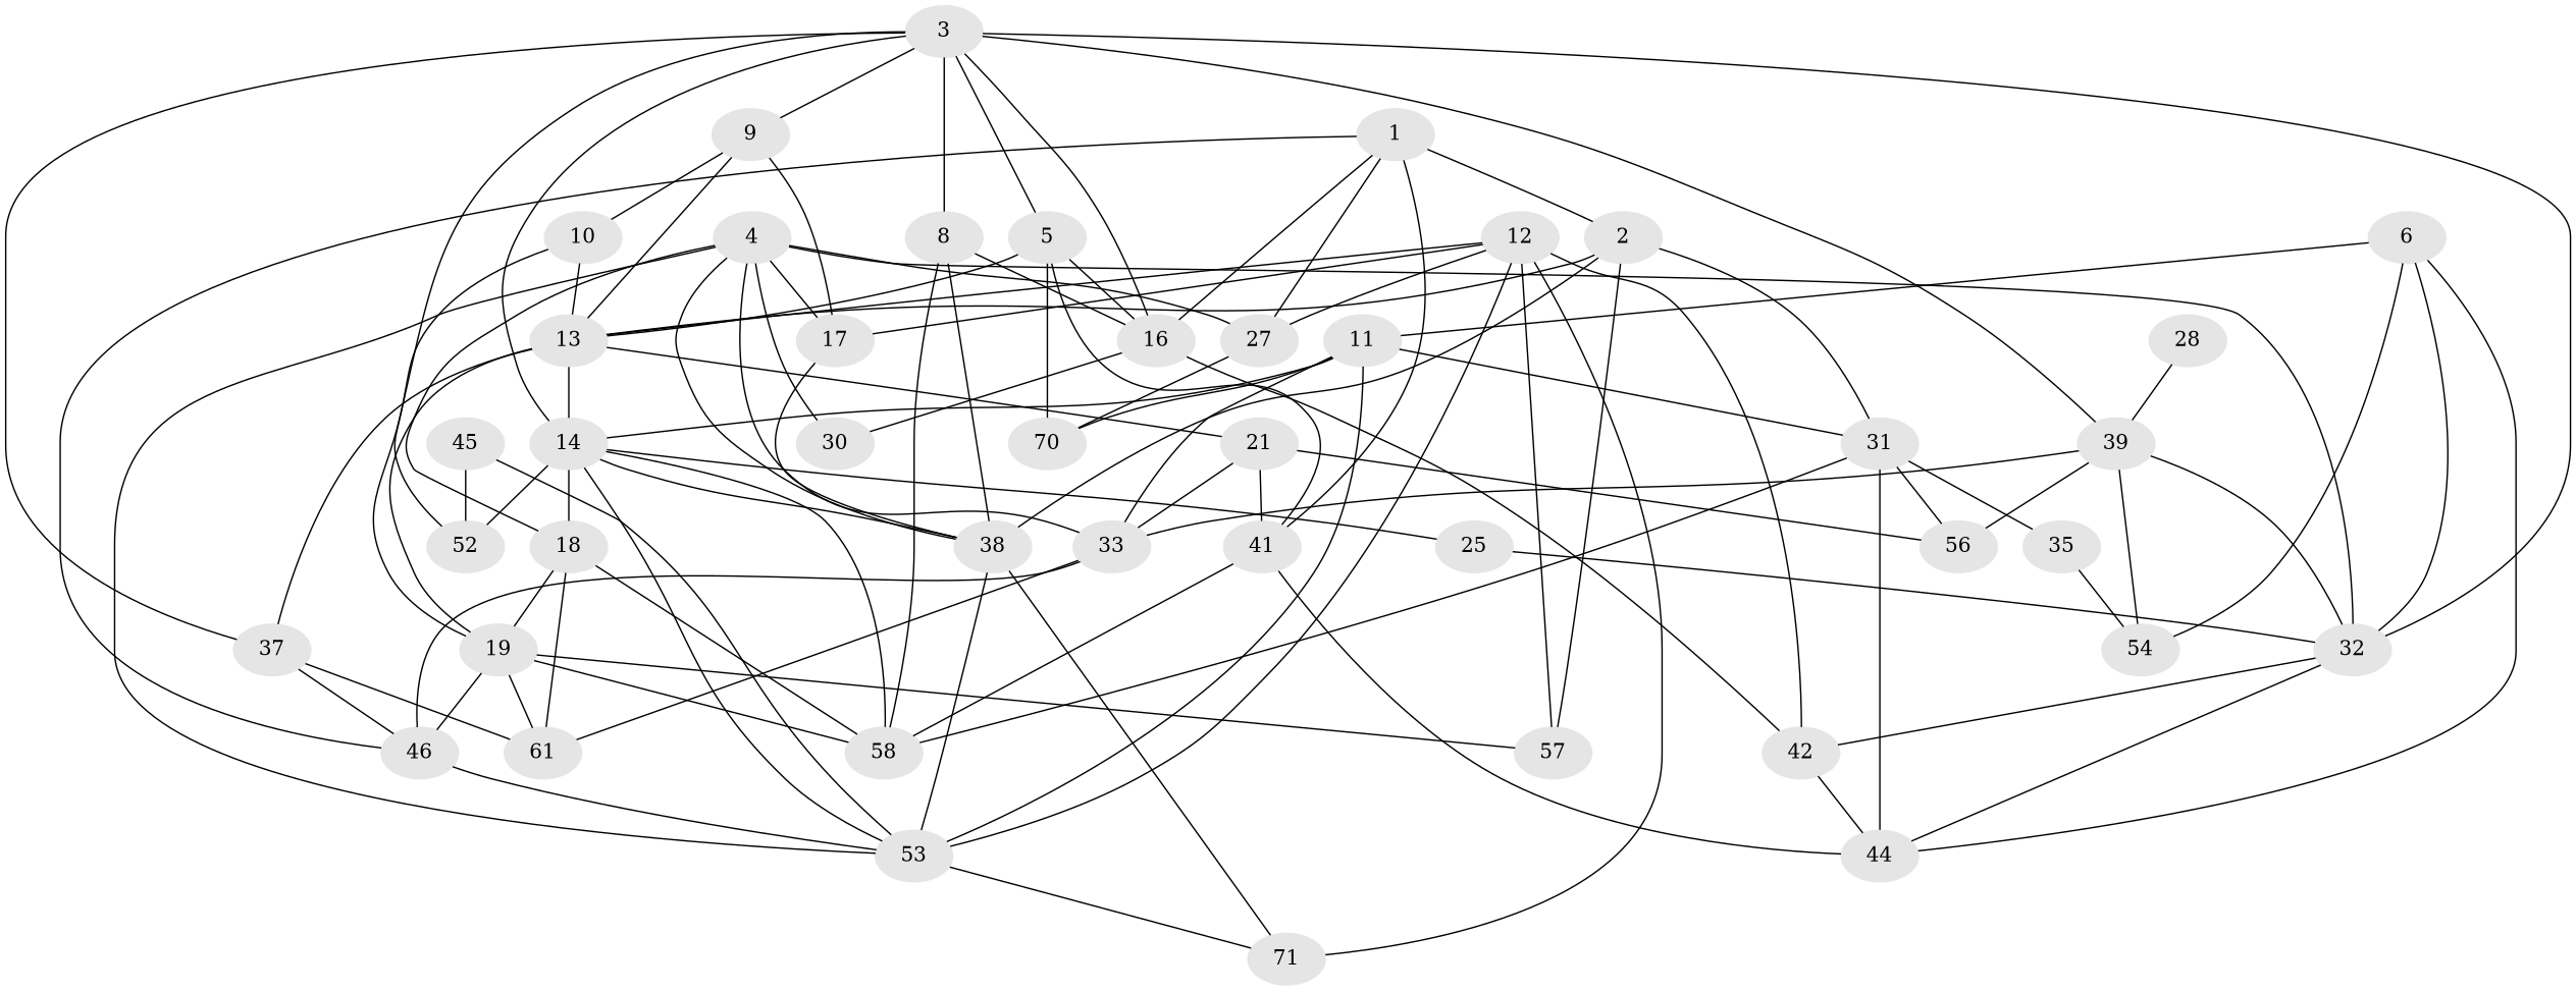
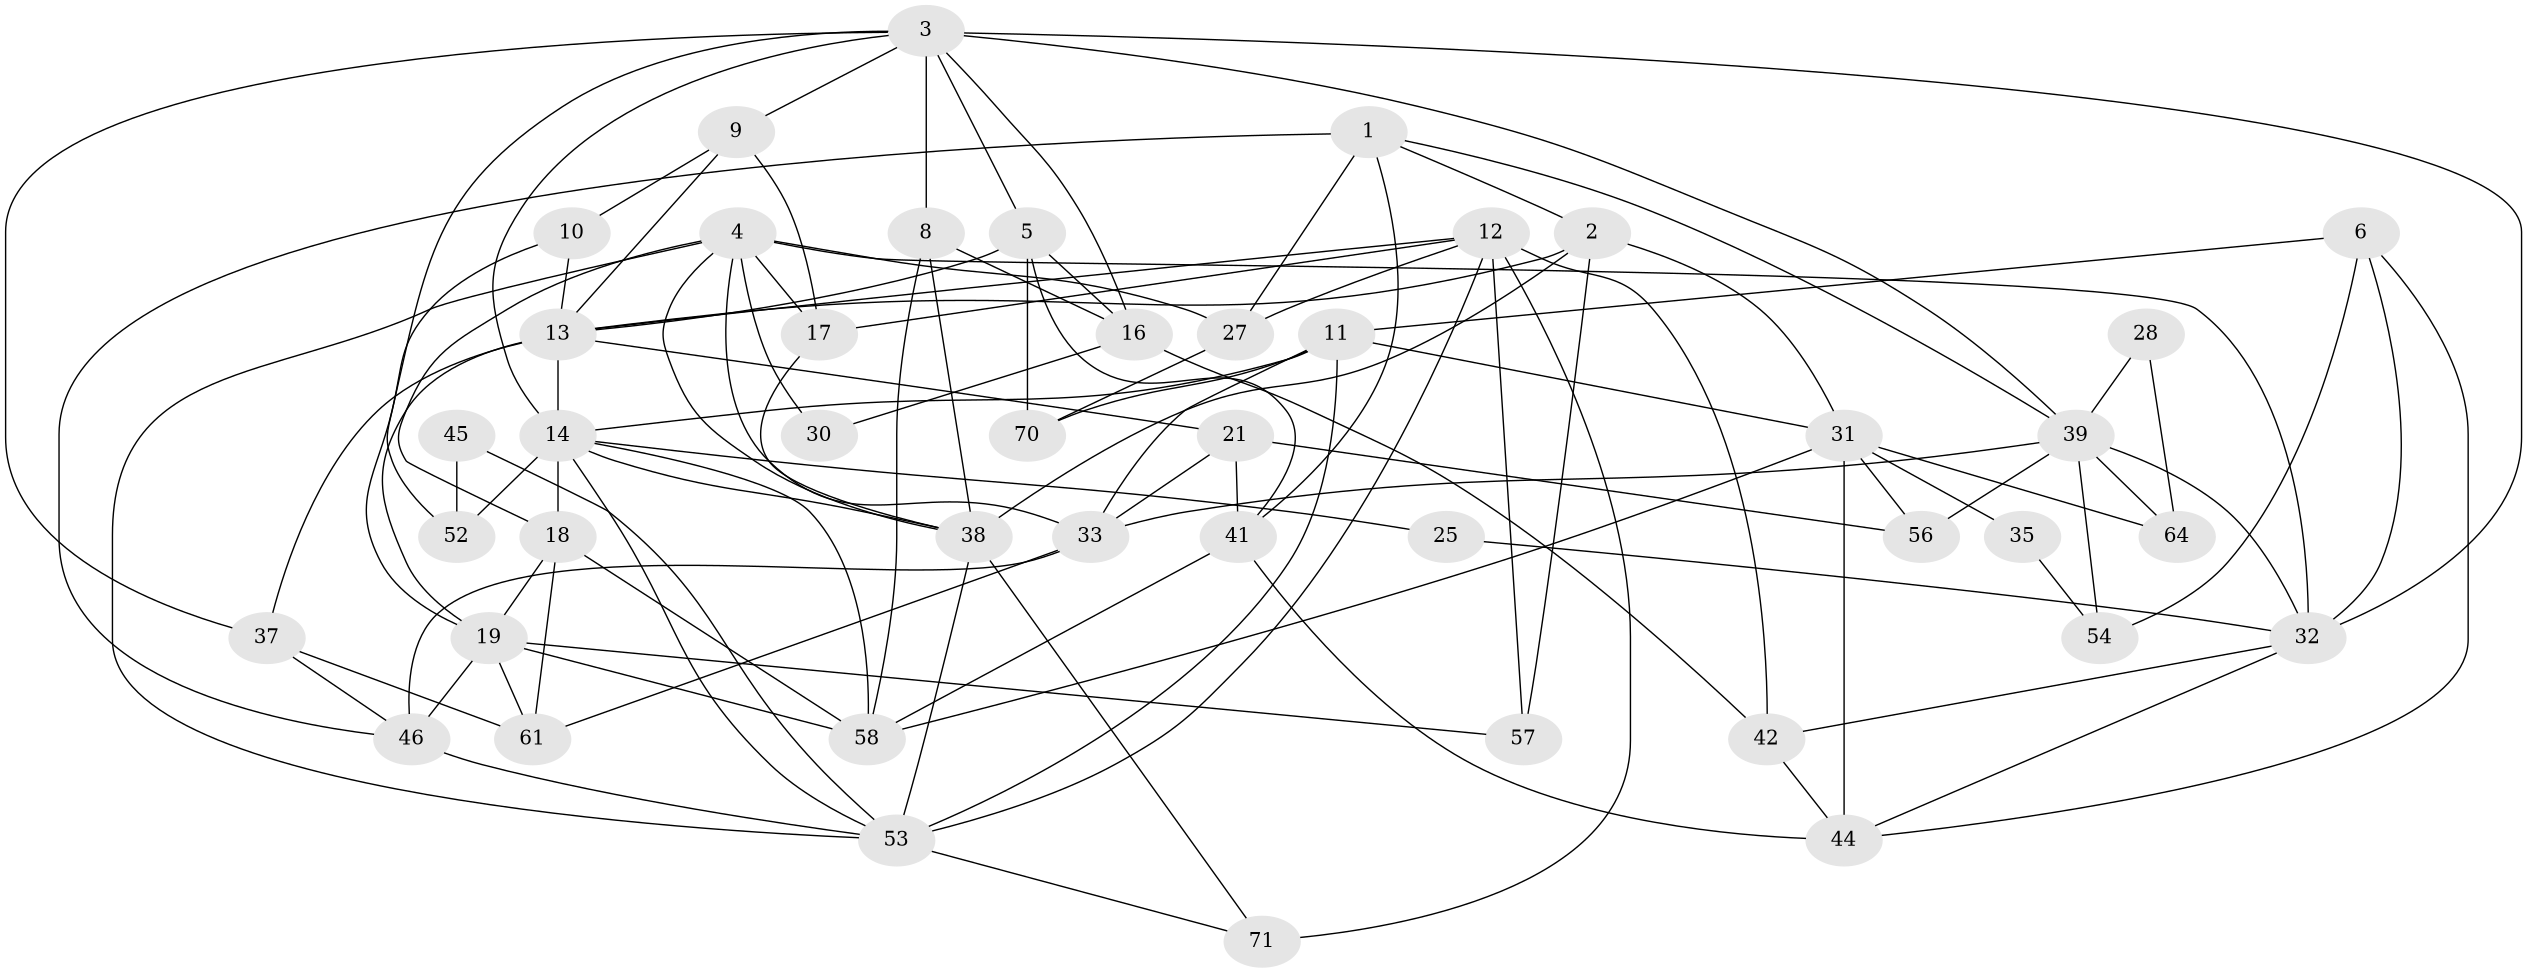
  graph {
    node [color=gray90 style=filled]
    1 [super="+26"]
    2 [super="+20"]
    16
    27 [super="+60"]
    41 [super="+63"]
    46
    13 [super="+34"]
    31 [super="+68"]
    38 [super="+49"]
    57
    30
    42
    70
    44 [super="+69"]
    58 [super="+62"]
    53 [super="+67"]
    14 [super="+36"]
    37
    19 [super="+48"]
    21
    56
+   64
    35
    71
    3 [super="+24"]
    5 [super="+22"]
    8 [super="+50"]
    9 [super="+15"]
    n29 [label=39 super="+55"]
    32 [super="+43"]
    52
    17 [super="+59"]
    10 [super="+51"]
    18 [super="+40"]
    25
    33 [super="+65"]
    54
    61 [super="+66"]
    4 [super="+7"]
    6 [super="+47"]
    11 [super="+39"]
    12 [super="+23"]
    28
    45
    1 -- 2
-   1 -- 16
+   1 -- n29
    1 -- 27
    1 -- 41
    1 -- 46
    2 -- 13
    2 -- 31
    2 -- 38
    2 -- 57
    16 -- 30
    16 -- 42
    27 -- 70
    41 -- 44
    41 -- 58
    46 -- 53
    13 -- 14
    13 -- 37
    13 -- 19
    13 -- 21
    31 -- 44
    31 -- 58
    31 -- 56
+   31 -- 64
    31 -- 35
    38 -- 53
    38 -- 71
    42 -- 44
    53 -- 71
    14 -- 38
    14 -- 58
    14 -- 53
    14 -- 52
    14 -- 18
    14 -- 25
    37 -- 46
    37 -- 61
    19 -- 46
    19 -- 57
    19 -- 58
    19 -- 61
    21 -- 41
    21 -- 56
    21 -- 33
    35 -- 54
    3 -- 16
    3 -- 14
    3 -- 37
    3 -- 5
    3 -- 8
    3 -- 9
    3 -- n29
    3 -- 32
    3 -- 52
    5 -- 16
    5 -- 41
    5 -- 13
    5 -- 70
    8 -- 16
    8 -- 38
    8 -- 58
    9 -- 13
    9 -- 17 [weight=2]
    9 -- 10 [weight=2]
    n29 -- 56
+   n29 -- 64
    n29 -- 32
    n29 -- 33
    n29 -- 54
    32 -- 42
    32 -- 44
    17 -- 38
    10 -- 13
    10 -- 19
    18 -- 58 [weight=2]
    18 -- 19
    18 -- 61
    25 -- 32
    33 -- 46
    33 -- 61
    4 -- 27
    4 -- 38
    4 -- 30
    4 -- 53
    4 -- 32
    4 -- 17
    4 -- 18
    4 -- 33
    6 -- 44
    6 -- 32
    6 -- 54
    6 -- 11
    11 -- 31
    11 -- 70
    11 -- 53
    11 -- 14
    11 -- 33
    12 -- 27
    12 -- 13
    12 -- 57 [weight=2]
    12 -- 42
    12 -- 53
    12 -- 71
    12 -- 17
+   28 -- 64
    28 -- n29
    45 -- 53
    45 -- 52
  }
